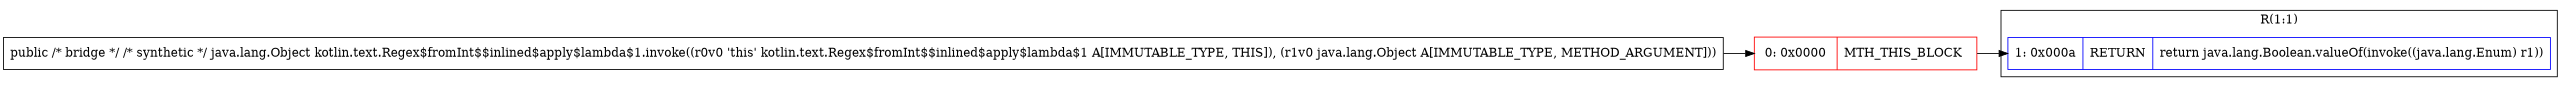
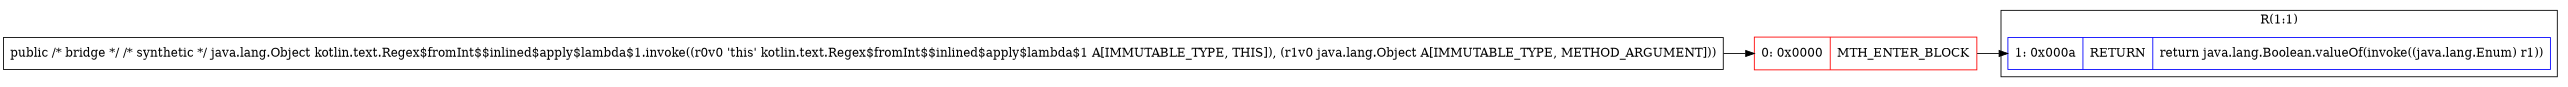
  digraph {
    rankdir=LR
    node [shape=record]
    n1 [color=blue label="{1\:\ 0x000a|RETURN\l|return java.lang.Boolean.valueOf(invoke((java.lang.Enum) r1))\l}"]
-   n2 [color=red label="{0\:\ 0x0000|MTH_THIS_BLOCK\l}"]
+   n2 [color=red label="{0\:\ 0x0000|MTH_ENTER_BLOCK\l}"]
    n3 [label="{public \/* bridge *\/ \/* synthetic *\/ java.lang.Object kotlin.text.Regex$fromInt$$inlined$apply$lambda$1.invoke((r0v0 'this' kotlin.text.Regex$fromInt$$inlined$apply$lambda$1 A[IMMUTABLE_TYPE, THIS]), (r1v0 java.lang.Object A[IMMUTABLE_TYPE, METHOD_ARGUMENT])) }"]
    subgraph cluster_1 {
      label="R(1:1)"
      n1
    }
    n2 -> n1
    n3 -> n2
  }
